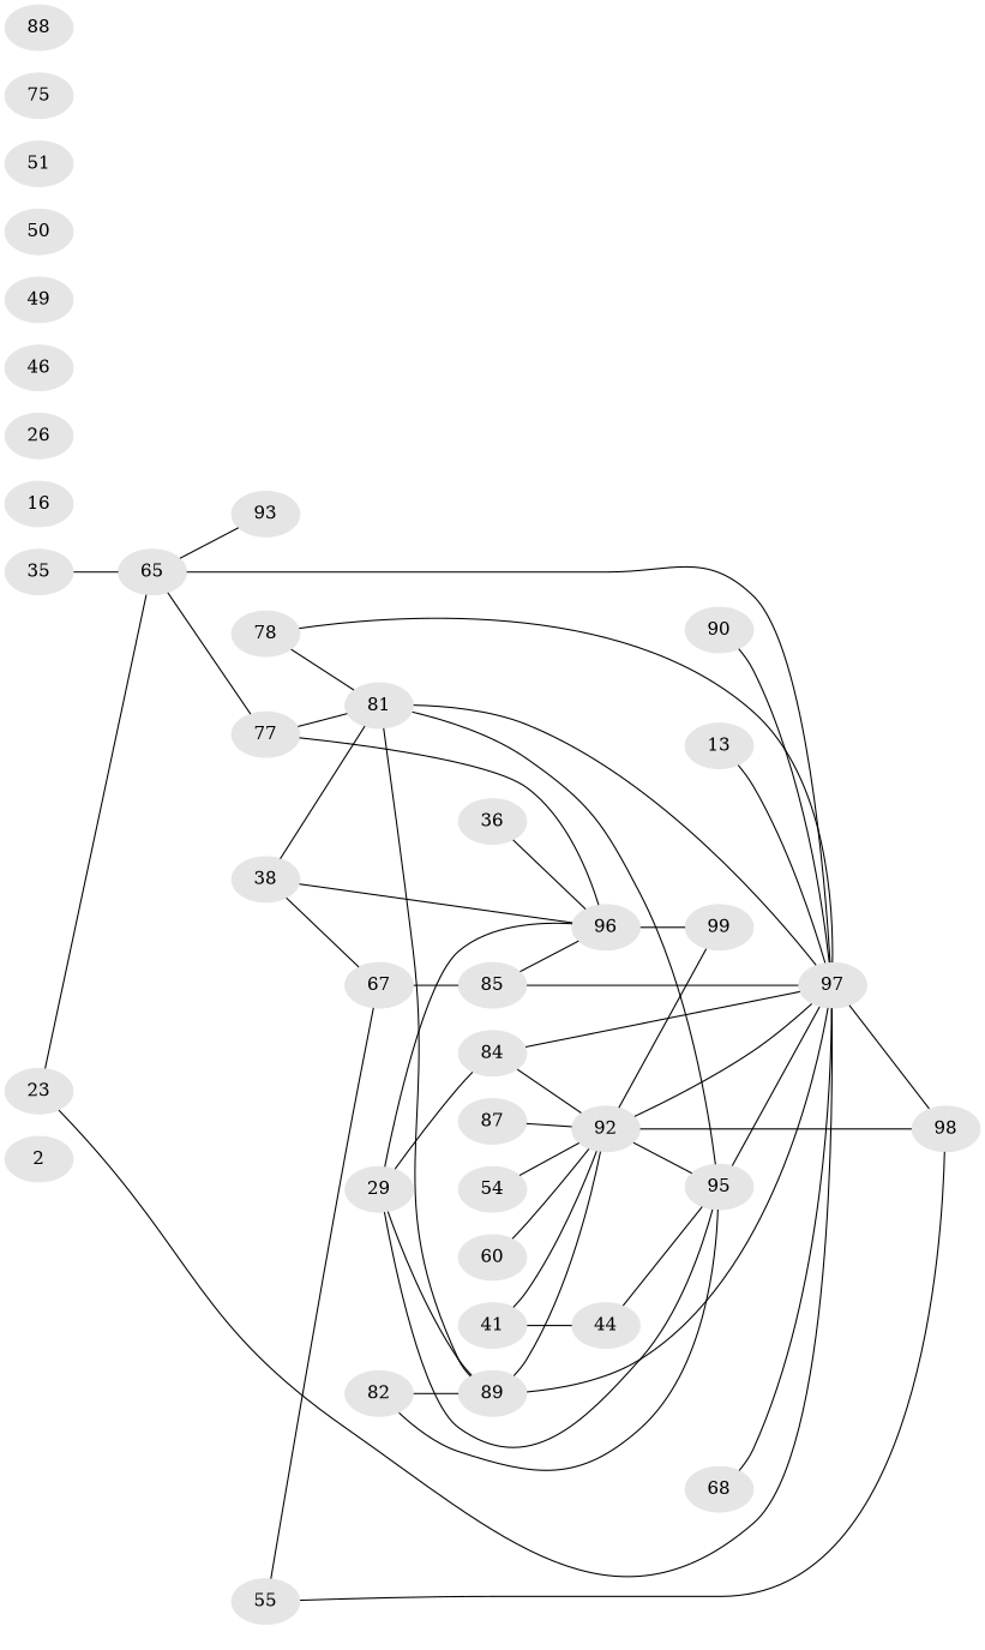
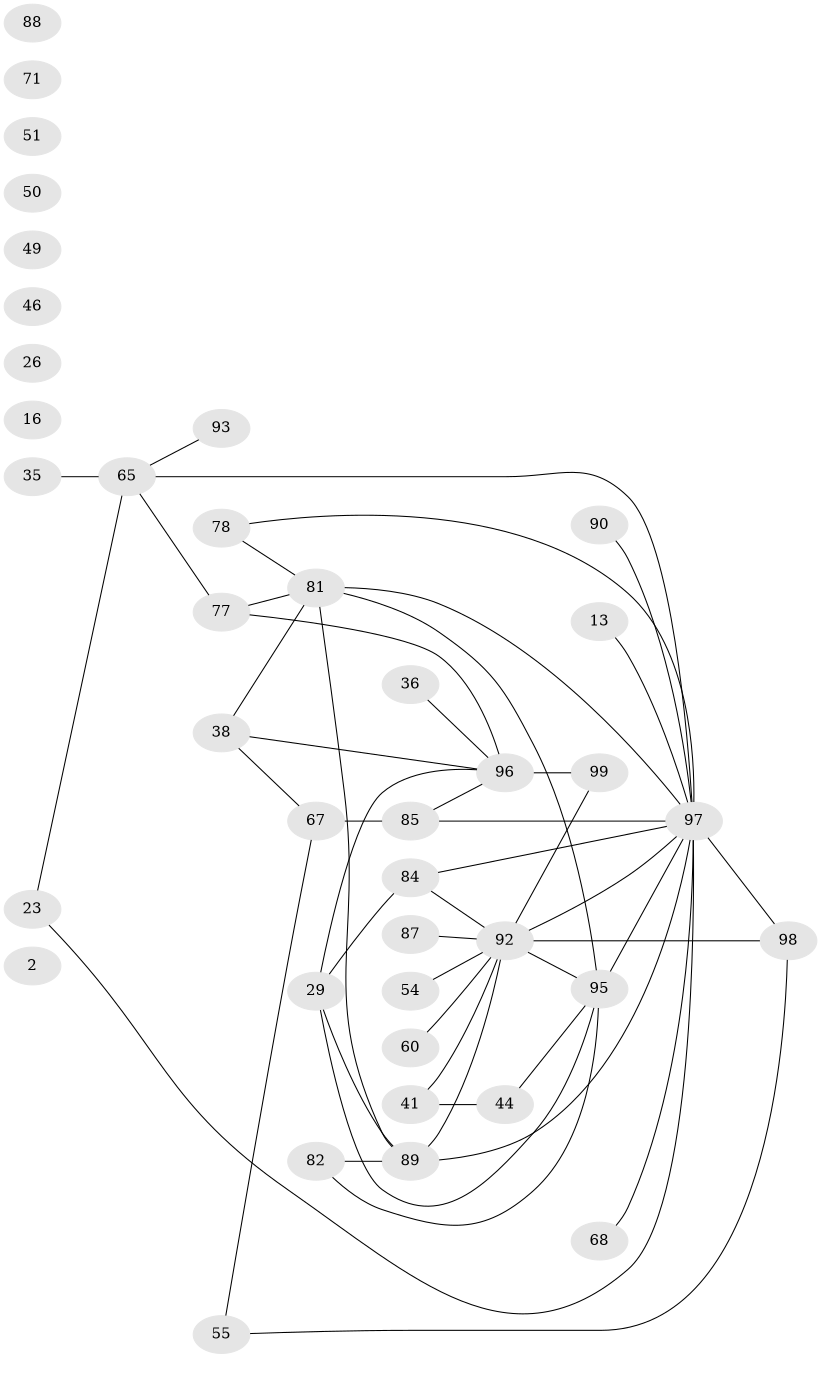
  graph {
    rankdir=LR
    node [color=gray90 style=filled]
    2
    97 [super="+28+22+64+63+58"]
    98 [super="+31+14"]
    13
    16
    65 [super="+24+48"]
    77
    93 [super="+66"]
    23
    26
    84 [super="+80"]
    92 [super="+52+30+12"]
    29
    89 [super="+15+83"]
    95 [super="+34+71+94+91+69"]
    96 [super="+79+73"]
    99 [super="+6"]
    35
    36 [super="+3"]
    38 [super="+5"]
    67 [super="+53"]
    81 [super="+7+76+42+61"]
    85 [super="+72+74"]
    41 [super="+4+11"]
    44
    46
    49
    50
    51 [super="+19"]
    54 [super="+47"]
    55 [super="+20"]
    60
    68
-   75
+   75 [label=71]
    78
    82 [super="+56"]
    87
    88
    90 [super="+57+86"]
    97 -- 98 [weight=2]
    13 -- 97
    65 -- 97 [weight=3]
    65 -- 77
    65 -- 93
    77 -- 96 [weight=2]
    77 -- 81
    23 -- 97
    23 -- 65
    84 -- 97
    84 -- 92
    92 -- 97 [weight=3]
    92 -- 98 [weight=2]
    92 -- 95
    92 -- 99
    29 -- 84 [weight=2]
    29 -- 89 [weight=2]
    29 -- 95
    29 -- 96
    89 -- 97
    89 -- 92 [weight=2]
    95 -- 97
    96 -- 99
    35 -- 65 [weight=2]
    36 -- 96
    38 -- 96
    38 -- 67 [weight=2]
    38 -- 81 [weight=2]
    67 -- 85
    81 -- 97
    81 -- 89
    81 -- 95 [weight=2]
    85 -- 97 [weight=4]
    85 -- 96 [weight=3]
    41 -- 92 [weight=2]
    41 -- 44 [weight=2]
    44 -- 95
    54 -- 92
    55 -- 98
    55 -- 67 [weight=2]
    60 -- 92
    68 -- 97
    78 -- 97
    78 -- 81
    82 -- 89 [weight=2]
    82 -- 95
    87 -- 92
    90 -- 97 [weight=2]
  }
